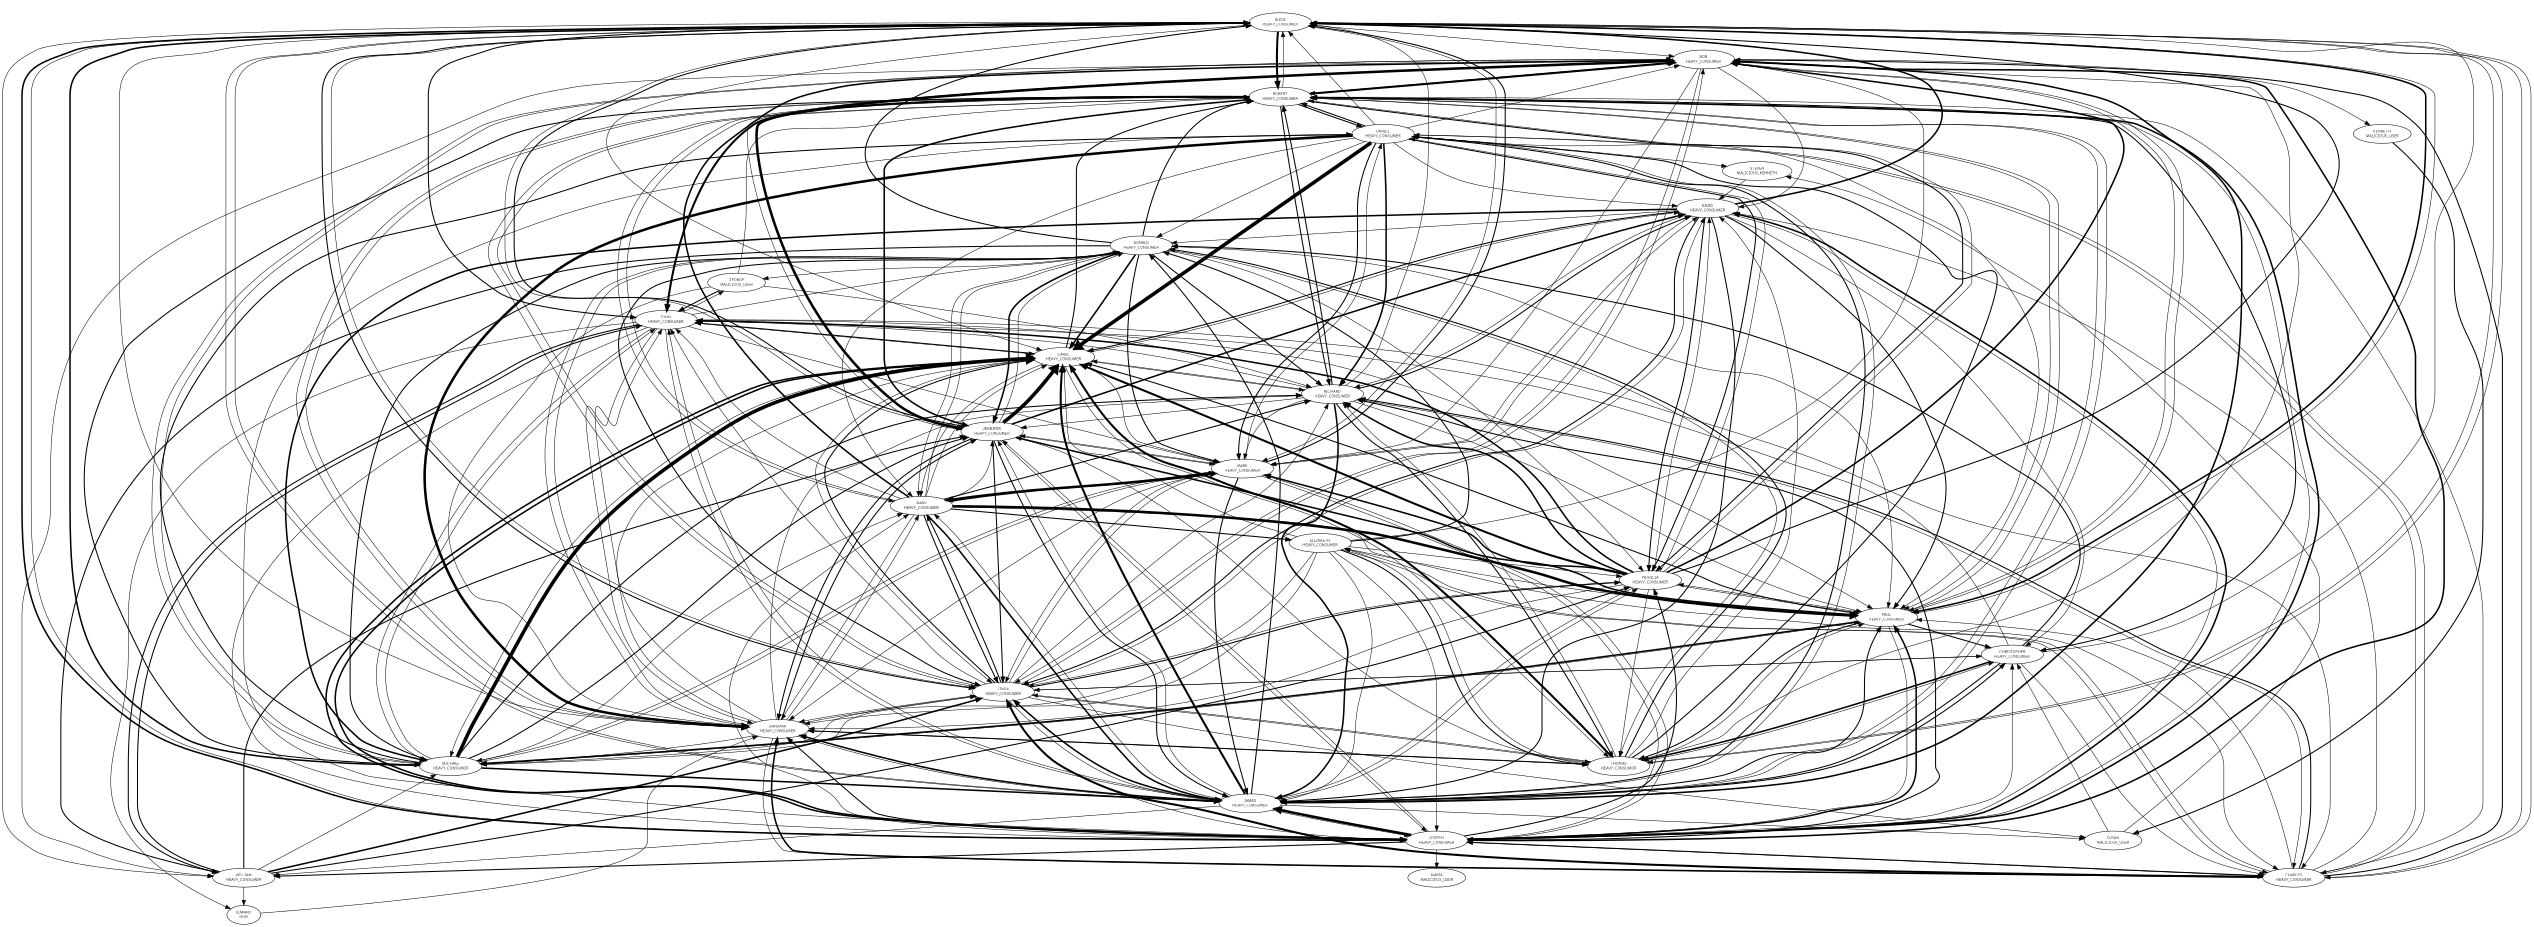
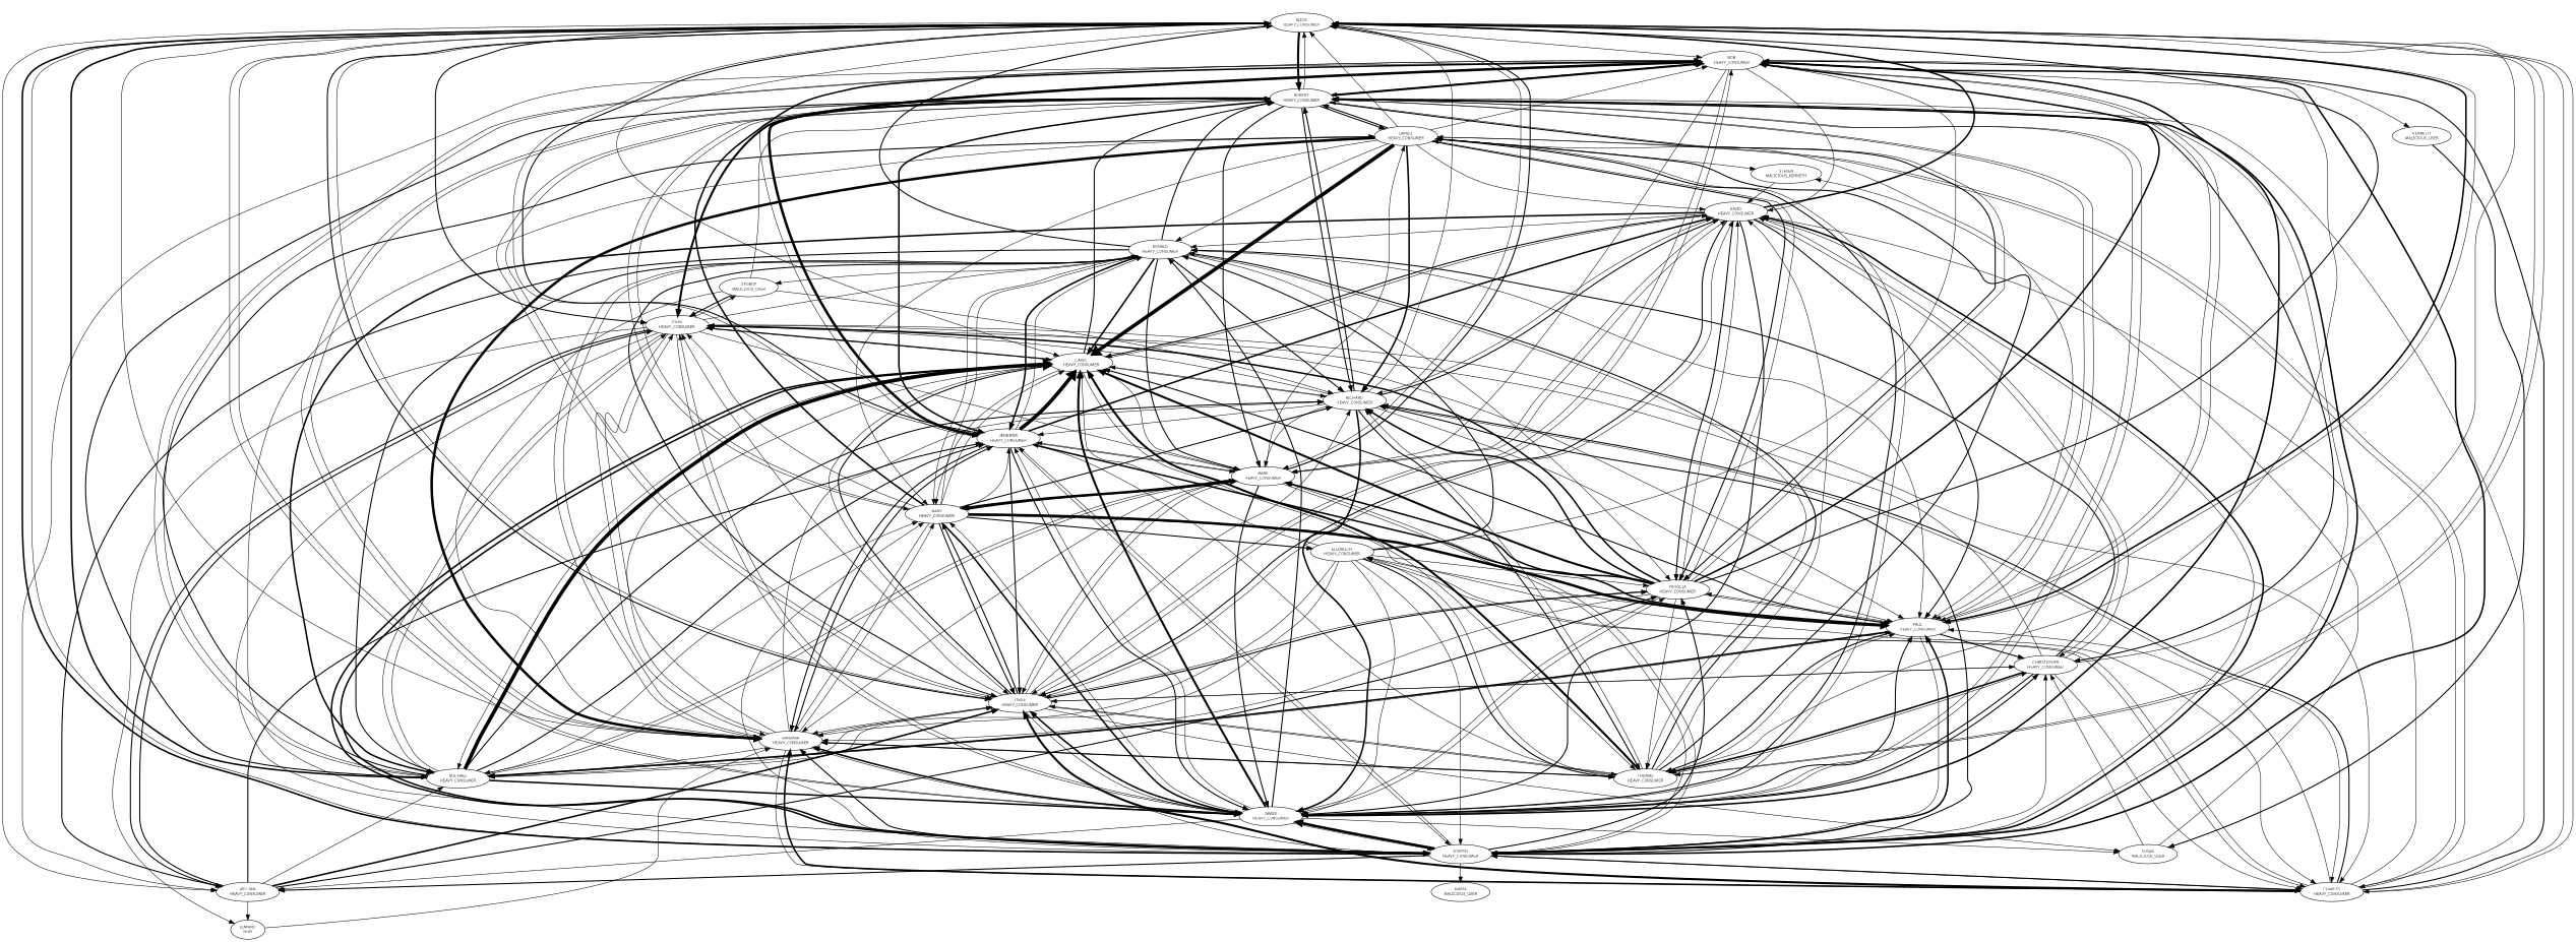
  digraph {
    fontname="Comic Neue"
    node [fontname="Comic Neue" fontsize=8]
    edge [fontname="Comic Neue" penwidth=1]
    n1 [label="ALICE\nHEAVY_CONSUMER"]
    n2 [label="BOB\nHEAVY_CONSUMER"]
    n3 [label="CAROL\nHEAVY_CONSUMER"]
    n4 [label="JAMES\nHEAVY_CONSUMER"]
    n5 [label="JOHN\nHEAVY_CONSUMER"]
    n6 [label="ROBERT\nHEAVY_CONSUMER"]
    n7 [label="WILLIAM\nHEAVY_CONSUMER"]
    n8 [label="CHARLES\nHEAVY_CONSUMER"]
    n9 [label="JOSEPH\nHEAVY_CONSUMER"]
    n10 [label="THOMAS\nHEAVY_CONSUMER"]
    n11 [label="LINDA\nHEAVY_CONSUMER"]
    n12 [label="BARBARA\nHEAVY_CONSUMER"]
    n13 [label="PAUL\nHEAVY_CONSUMER"]
    n14 [label="MARK\nHEAVY_CONSUMER"]
    n15 [label="JENNIFER\nHEAVY_CONSUMER"]
    n16 [label="MICHAEL\nHEAVY_CONSUMER"]
    n17 [label="DAVID\nHEAVY_CONSUMER"]
    n18 [label="KENNETH\nMALICIOUS_USER"]
    n19 [label="MARY\nHEAVY_CONSUMER"]
    n20 [label="RICHARD\nHEAVY_CONSUMER"]
    n21 [label="PATRICIA\nHEAVY_CONSUMER"]
    n22 [label="CHRISTOPHER\nHEAVY_CONSUMER"]
    n23 [label="DANIEL\nHEAVY_CONSUMER"]
    n24 [label="SUSAN\nMALICIOUS_USER"]
    n25 [label="DONALD\nHEAVY_CONSUMER"]
    n26 [label="GEORGE\nMALICIOUS_USER"]
    n27 [label="EDWARD\nHUB"]
    n28 [label="ELIZABETH\nHEAVY_CONSUMER"]
    n29 [label="MARIA\nMALICIOUS_USER"]
    n30 [label="STEVEN\nMALICIOUS_KENNETH"]
    n1 -> n2
    n1 -> n3
    n1 -> n4
    n1 -> n5 [penwidth=2]
    n1 -> n6 [penwidth=4]
    n1 -> n7
    n1 -> n8
    n1 -> n9 [penwidth=3]
    n1 -> n10
    n1 -> n11 [penwidth=2]
    n1 -> n12
    n1 -> n13 [penwidth=3]
    n1 -> n14
    n1 -> n15
    n2 -> n6
    n2 -> n7
    n2 -> n11
    n2 -> n13
    n2 -> n14
    n2 -> n15
    n2 -> n16
    n2 -> n17
    n2 -> n18
    n3 -> n5 [penwidth=2]
    n3 -> n6 [penwidth=2]
    n3 -> n9 [penwidth=3]
    n3 -> n10
    n3 -> n11
    n3 -> n16
    n3 -> n17
    n3 -> n19
    n3 -> n20
    n4 -> n1
    n4 -> n2 [penwidth=3]
    n4 -> n3 [penwidth=4]
    n4 -> n5
    n4 -> n6
    n4 -> n7
    n4 -> n9
    n4 -> n11 [penwidth=3]
    n4 -> n12 [penwidth=3]
    n4 -> n13 [penwidth=2]
    n4 -> n15
    n4 -> n19
    n4 -> n21
    n4 -> n22 [penwidth=2]
    n4 -> n23
    n4 -> n24
    n4 -> n25 [penwidth=2]
    n5 -> n3
    n5 -> n4
    n5 -> n7 [penwidth=2]
    n5 -> n8
    n5 -> n9
    n5 -> n12
    n5 -> n13
    n5 -> n14
    n5 -> n16
    n5 -> n25
    n5 -> n26
    n5 -> n27
    n6 -> n1
    n6 -> n2 [penwidth=4]
    n6 -> n4
    n6 -> n5 [penwidth=4]
    n6 -> n9
    n6 -> n11
    n6 -> n12
    n6 -> n13
    n6 -> n15 [penwidth=3]
    n6 -> n16 [penwidth=2]
    n6 -> n19
    n6 -> n20 [penwidth=2]
    n6 -> n21 [penwidth=2]
    n6 -> n22 [penwidth=2]
    n6 -> n23 [penwidth=2]
    n7 -> n5 [penwidth=2]
    n7 -> n11 [penwidth=3]
    n7 -> n15 [penwidth=2]
    n7 -> n16
    n7 -> n21 [penwidth=2]
    n7 -> n27
    n8 -> n1
    n8 -> n2 [penwidth=2]
    n8 -> n6
    n8 -> n9 [penwidth=2]
    n8 -> n11 [penwidth=4]
    n8 -> n12 [penwidth=3]
    n8 -> n13
    n8 -> n17
    n8 -> n20 [penwidth=2]
    n8 -> n23
    n8 -> n28
    n9 -> n1
    n9 -> n2 [penwidth=3]
    n9 -> n3 [penwidth=3]
    n9 -> n4 [penwidth=5]
    n9 -> n6 [penwidth=3]
    n9 -> n7 [penwidth=2]
    n9 -> n8
    n9 -> n11
    n9 -> n12 [penwidth=2]
    n9 -> n13 [penwidth=3]
    n9 -> n14
    n9 -> n15
    n9 -> n17 [penwidth=3]
    n9 -> n19
    n9 -> n20 [penwidth=2]
    n9 -> n21 [penwidth=2]
    n9 -> n22
    n9 -> n23
    n9 -> n29
    n10 -> n1
    n10 -> n2
    n10 -> n3 [penwidth=4]
    n10 -> n11
    n10 -> n12 [penwidth=2]
    n10 -> n13
    n10 -> n15
    n10 -> n17
    n10 -> n20
    n10 -> n22
    n10 -> n23 [penwidth=2]
    n10 -> n25 [penwidth=2]
    n10 -> n28
    n11 -> n1
    n11 -> n2
    n11 -> n3 [penwidth=2]
    n11 -> n4
    n11 -> n5
    n11 -> n6
    n11 -> n10
    n11 -> n12
    n11 -> n14
    n11 -> n17
    n11 -> n19 [penwidth=2]
    n11 -> n20
    n11 -> n21 [penwidth=2]
    n11 -> n22
    n11 -> n24
    n12 -> n3
    n12 -> n4
    n12 -> n5
    n12 -> n6
    n12 -> n8
    n12 -> n10
    n12 -> n11
    n12 -> n15 [penwidth=2]
    n12 -> n16
    n12 -> n19
    n12 -> n20
    n12 -> n25
    n13 -> n1
    n13 -> n2
    n13 -> n3 [penwidth=2]
    n13 -> n6
    n13 -> n9
    n13 -> n10 [penwidth=2]
    n13 -> n16 [penwidth=3]
    n13 -> n21
    n13 -> n22 [penwidth=2]
    n14 -> n1 [penwidth=2]
    n14 -> n3
    n14 -> n4 [penwidth=2]
    n14 -> n9
    n14 -> n11
    n14 -> n12
    n14 -> n15
    n14 -> n16
    n14 -> n17
    n14 -> n19 [penwidth=4]
    n14 -> n23
    n15 -> n1 [penwidth=2]
    n15 -> n2 [penwidth=5]
    n15 -> n3 [penwidth=7]
    n15 -> n4 [penwidth=2]
    n15 -> n9
    n15 -> n11 [penwidth=2]
    n15 -> n12 [penwidth=2]
    n15 -> n13 [penwidth=3]
    n15 -> n14
    n15 -> n17 [penwidth=3]
    n15 -> n25
    n16 -> n1 [penwidth=3]
    n16 -> n2
    n16 -> n3 [penwidth=7]
    n16 -> n4 [penwidth=3]
    n16 -> n5
    n16 -> n11
    n16 -> n13
    n16 -> n14
    n16 -> n15 [penwidth=2]
    n16 -> n19
    n16 -> n20 [penwidth=2]
    n16 -> n23 [penwidth=2]
    n16 -> n25 [penwidth=2]
    n17 -> n1 [penwidth=3]
    n17 -> n3 [penwidth=2]
    n17 -> n4 [penwidth=2]
    n17 -> n9
    n17 -> n11 [penwidth=2]
    n17 -> n13 [penwidth=2]
    n17 -> n14
    n17 -> n16 [penwidth=3]
    n17 -> n20
    n17 -> n21 [penwidth=2]
    n17 -> n22
    n17 -> n25
    n18 -> n24 [penwidth=2]
    n19 -> n2 [penwidth=3]
    n19 -> n3
    n19 -> n4 [penwidth=3]
    n19 -> n5
    n19 -> n6
    n19 -> n8
    n19 -> n11 [penwidth=2]
    n19 -> n12
    n19 -> n13 [penwidth=5]
    n19 -> n14 [penwidth=3]
    n19 -> n15
    n19 -> n20 [penwidth=2]
    n19 -> n25
    n19 -> n28 [penwidth=2]
    n20 -> n1
    n20 -> n3
    n20 -> n4 [penwidth=3]
    n20 -> n5
    n20 -> n6 [penwidth=2]
    n20 -> n8
    n20 -> n10 [penwidth=2]
    n20 -> n13
    n20 -> n14
    n20 -> n15
    n20 -> n17 [penwidth=2]
    n21 -> n1 [penwidth=2]
    n21 -> n2 [penwidth=3]
    n21 -> n3 [penwidth=4]
    n21 -> n4
    n21 -> n5 [penwidth=3]
    n21 -> n6
    n21 -> n10
    n21 -> n11
    n21 -> n12
    n21 -> n13
    n21 -> n14 [penwidth=3]
    n21 -> n17
    n21 -> n20 [penwidth=3]
    n21 -> n23
    n22 -> n1
    n22 -> n4 [penwidth=2]
    n22 -> n5
    n22 -> n8
    n22 -> n10 [penwidth=3]
    n22 -> n11
+   n22 -> n17
    n22 -> n25 [penwidth=2]
    n23 -> n1
    n23 -> n2
    n23 -> n3 [penwidth=7]
    n23 -> n4 [penwidth=2]
    n23 -> n6 [penwidth=2]
    n23 -> n8
    n23 -> n12 [penwidth=5]
    n23 -> n13
-   n23 -> n14 [penwidth=2]
+   n6 -> n14 [penwidth=2]
    n23 -> n17
    n23 -> n19
    n23 -> n20 [penwidth=3]
    n23 -> n21 [penwidth=2]
    n23 -> n25
    n23 -> n30
    n24 -> n22
    n24 -> n30
    n25 -> n1 [penwidth=2]
    n25 -> n3 [penwidth=3]
    n25 -> n6 [penwidth=2]
    n25 -> n7 [penwidth=2]
    n25 -> n10
    n25 -> n11 [penwidth=2]
    n25 -> n12
    n25 -> n13
    n25 -> n14 [penwidth=2]
    n25 -> n15 [penwidth=3]
    n25 -> n19
    n25 -> n20 [penwidth=2]
    n25 -> n21
    n25 -> n26
    n26 -> n5 [penwidth=2]
    n26 -> n6
    n26 -> n12
    n26 -> n20
    n27 -> n12
    n28 -> n2
    n28 -> n3
    n28 -> n4
    n28 -> n8
    n28 -> n9
    n28 -> n10 [penwidth=2]
    n28 -> n12
    n28 -> n13
    n28 -> n16
    n28 -> n21
    n28 -> n25 [penwidth=2]
    n30 -> n17
  }
